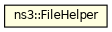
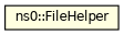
  digraph {
    rankdir=LR
-   n1 [color=black fillcolor=lightyellow fontname=Helvetica fontsize=10 height=0.2 label="ns3::FileHelper" shape=record style=filled width=0.4]
+   n1 [color=black fillcolor=lightyellow fontname=Helvetica fontsize=10 height=0.2 label="ns0::FileHelper" shape=record style=filled width=0.4]
  }
